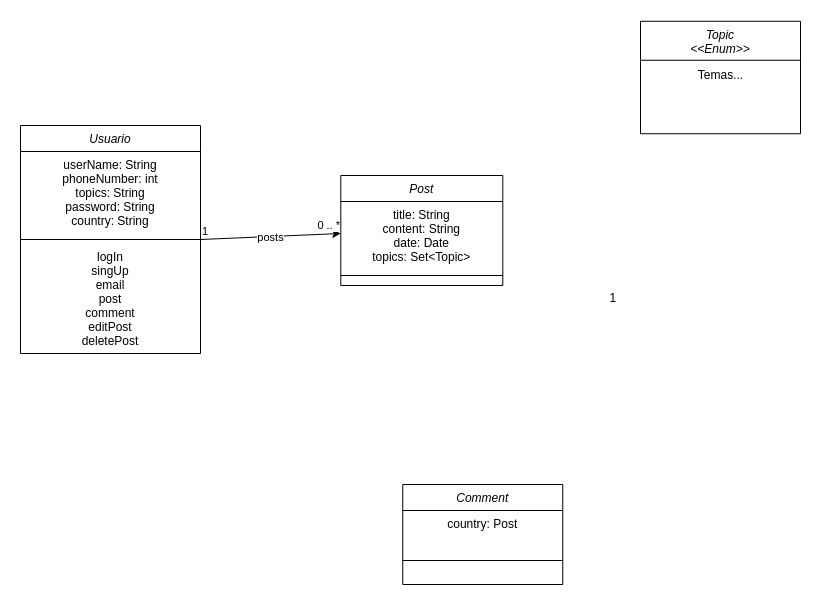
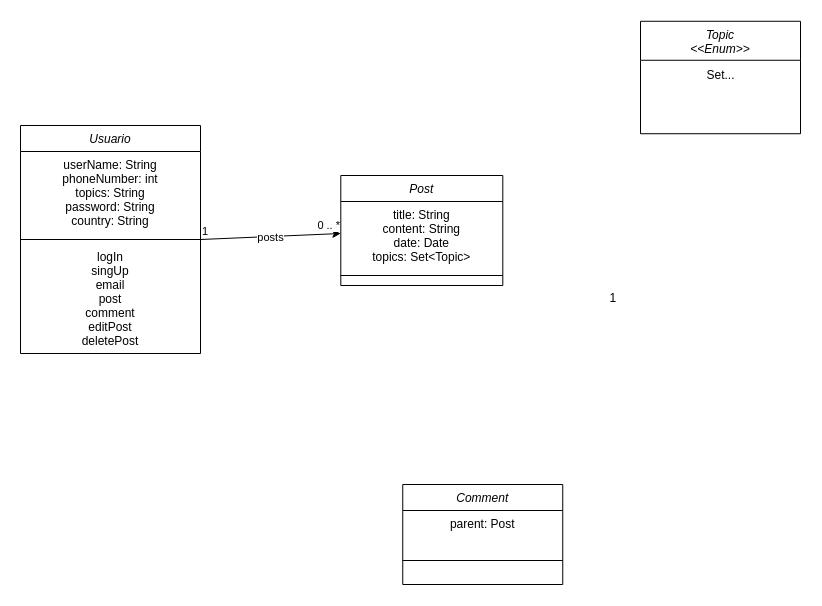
  <mxCell id="0" />
  <mxCell id="1" parent="0" />
  <mxCell id="2" value="Usuario" style="swimlane;fontStyle=2;align=center;verticalAlign=top;childLayout=stackLayout;horizontal=1;startSize=26;horizontalStack=0;resizeParent=1;resizeLast=0;collapsible=1;marginBottom=0;rounded=0;shadow=0;strokeWidth=1;autosize=1;" parent="1" vertex="1"><mxGeometry x="20" y="125" width="180" height="228" as="geometry"><mxRectangle x="230" y="140" width="160" height="26" as="alternateBounds" /></mxGeometry></mxCell>
  <mxCell id="3" value="userName: String&#10;phoneNumber: int&#10;topics: String&#10;password: String&#10;country: String" style="text;align=center;verticalAlign=top;spacingLeft=4;spacingRight=4;overflow=hidden;rotatable=0;points=[[0,0.5],[1,0.5]];portConstraint=eastwest;rounded=0;shadow=0;html=0;autosize=1;" parent="2" vertex="1"><mxGeometry y="26" width="180" height="84" as="geometry" /></mxCell>
  <mxCell id="4" value="" style="line;html=1;strokeWidth=1;align=center;verticalAlign=middle;spacingTop=-1;spacingLeft=3;spacingRight=3;rotatable=0;labelPosition=right;points=[];portConstraint=eastwest;autosize=1;" parent="2" vertex="1"><mxGeometry y="110" width="180" height="8" as="geometry" /></mxCell>
  <mxCell id="5" value="logIn&#10;singUp&#10;email&#10;post&#10;comment&#10;editPost&#10;deletePost" style="text;align=center;verticalAlign=top;spacingLeft=4;spacingRight=4;overflow=hidden;rotatable=0;points=[[0,0.5],[1,0.5]];portConstraint=eastwest;autosize=1;" parent="2" vertex="1"><mxGeometry y="118" width="180" height="110" as="geometry" /></mxCell>
  <mxCell id="6" value="Post" style="swimlane;fontStyle=2;align=center;verticalAlign=top;childLayout=stackLayout;horizontal=1;startSize=26;horizontalStack=0;resizeParent=1;resizeLast=0;collapsible=1;marginBottom=0;rounded=0;shadow=0;strokeWidth=1;" parent="1" vertex="1"><mxGeometry x="340.31" y="175" width="162" height="110" as="geometry"><mxRectangle x="550" y="140" width="160" height="26" as="alternateBounds" /></mxGeometry></mxCell>
  <mxCell id="7" value="title: String&#10;content: String&#10;date: Date&#10;topics: Set&lt;Topic&gt;" style="text;align=center;verticalAlign=top;spacingLeft=4;spacingRight=4;overflow=hidden;rotatable=0;points=[[0,0.5],[1,0.5]];portConstraint=eastwest;" parent="6" vertex="1"><mxGeometry y="26" width="162" height="64" as="geometry" /></mxCell>
  <mxCell id="8" value="" style="line;html=1;strokeWidth=1;align=center;verticalAlign=middle;spacingTop=-1;spacingLeft=3;spacingRight=3;rotatable=0;labelPosition=right;points=[];portConstraint=eastwest;" parent="6" vertex="1"><mxGeometry y="90" width="162" height="20" as="geometry" /></mxCell>
  <mxCell id="9" value="Comment" style="swimlane;fontStyle=2;align=center;verticalAlign=top;childLayout=stackLayout;horizontal=1;startSize=26;horizontalStack=0;resizeParent=1;resizeLast=0;collapsible=1;marginBottom=0;rounded=0;shadow=0;strokeWidth=1;" vertex="1" parent="1"><mxGeometry x="402.26" y="484" width="160" height="100" as="geometry"><mxRectangle x="340" y="380" width="170" height="26" as="alternateBounds" /></mxGeometry></mxCell>
- <mxCell id="10" value="country: Post" style="text;align=center;verticalAlign=top;spacingLeft=4;spacingRight=4;overflow=hidden;rotatable=0;points=[[0,0.5],[1,0.5]];portConstraint=eastwest;" vertex="1" parent="9"><mxGeometry y="26" width="160" height="26" as="geometry" /></mxCell>
+ <mxCell id="10" value="parent: Post" style="text;align=center;verticalAlign=top;spacingLeft=4;spacingRight=4;overflow=hidden;rotatable=0;points=[[0,0.5],[1,0.5]];portConstraint=eastwest;" vertex="1" parent="9"><mxGeometry y="26" width="160" height="26" as="geometry" /></mxCell>
  <mxCell id="11" value="" style="line;html=1;strokeWidth=1;align=center;verticalAlign=middle;spacingTop=-1;spacingLeft=3;spacingRight=3;rotatable=0;labelPosition=right;points=[];portConstraint=eastwest;" vertex="1" parent="9"><mxGeometry y="52" width="160" height="48" as="geometry" /></mxCell>
  <mxCell id="12" value="Topic&#10;&lt;&lt;Enum&gt;&gt;" style="swimlane;fontStyle=2;align=center;verticalAlign=top;childLayout=stackLayout;horizontal=1;startSize=39;horizontalStack=0;resizeParent=1;resizeLast=0;collapsible=1;marginBottom=0;rounded=0;shadow=0;strokeWidth=1;" vertex="1" parent="1"><mxGeometry x="640" y="20.78" width="160" height="112.44" as="geometry"><mxRectangle x="550" y="140" width="160" height="26" as="alternateBounds" /></mxGeometry></mxCell>
- <mxCell id="13" value="Temas..." style="text;html=1;align=center;verticalAlign=middle;resizable=0;points=[];autosize=1;strokeColor=none;fillColor=none;" vertex="1" parent="12"><mxGeometry y="39" width="160" height="30" as="geometry" /></mxCell>
+ <mxCell id="13" value="Set..." style="text;html=1;align=center;verticalAlign=middle;resizable=0;points=[];autosize=1;strokeColor=none;fillColor=none;" vertex="1" parent="12"><mxGeometry y="39" width="160" height="30" as="geometry" /></mxCell>
  <mxCell id="14" value="1" style="resizable=0;align=center;verticalAlign=bottom;labelBackgroundColor=none;fontSize=12;" connectable="0" vertex="1" parent="1"><mxGeometry x="612.257" y="306.059" as="geometry" /></mxCell>
  <mxCell id="15" value="" style="endArrow=classic;html=1;rounded=0;exitX=1;exitY=0.5;exitDx=0;exitDy=0;entryX=0;entryY=0.5;entryDx=0;entryDy=0;" edge="1" parent="1" source="2" target="7"><mxGeometry relative="1" as="geometry"><mxPoint x="200" y="125" as="sourcePoint" /><mxPoint x="380" y="133.22" as="targetPoint" /></mxGeometry></mxCell>
  <mxCell id="16" value="posts" style="edgeLabel;resizable=0;html=1;;align=center;verticalAlign=middle;" connectable="0" vertex="1" parent="15"><mxGeometry relative="1" as="geometry" /></mxCell>
  <mxCell id="17" value="1" style="edgeLabel;resizable=0;html=1;;align=left;verticalAlign=bottom;" connectable="0" vertex="1" parent="15"><mxGeometry x="-1" relative="1" as="geometry" /></mxCell>
  <mxCell id="18" value="0 .. *" style="edgeLabel;resizable=0;html=1;;align=right;verticalAlign=bottom;" connectable="0" vertex="1" parent="15"><mxGeometry x="1" relative="1" as="geometry" /></mxCell>
